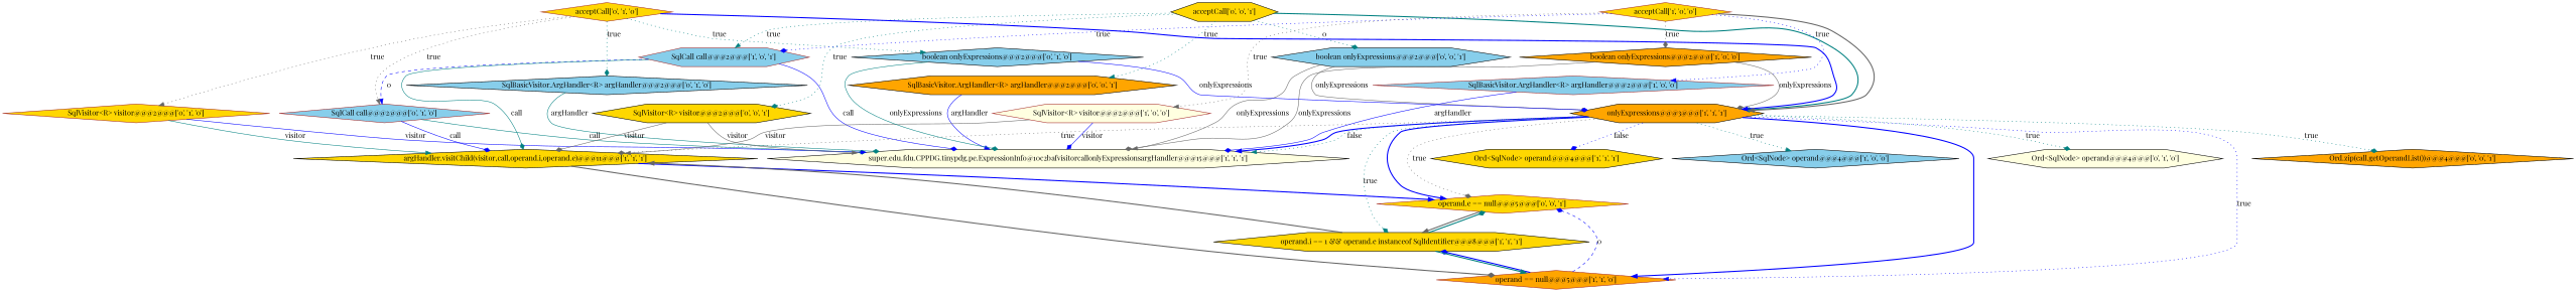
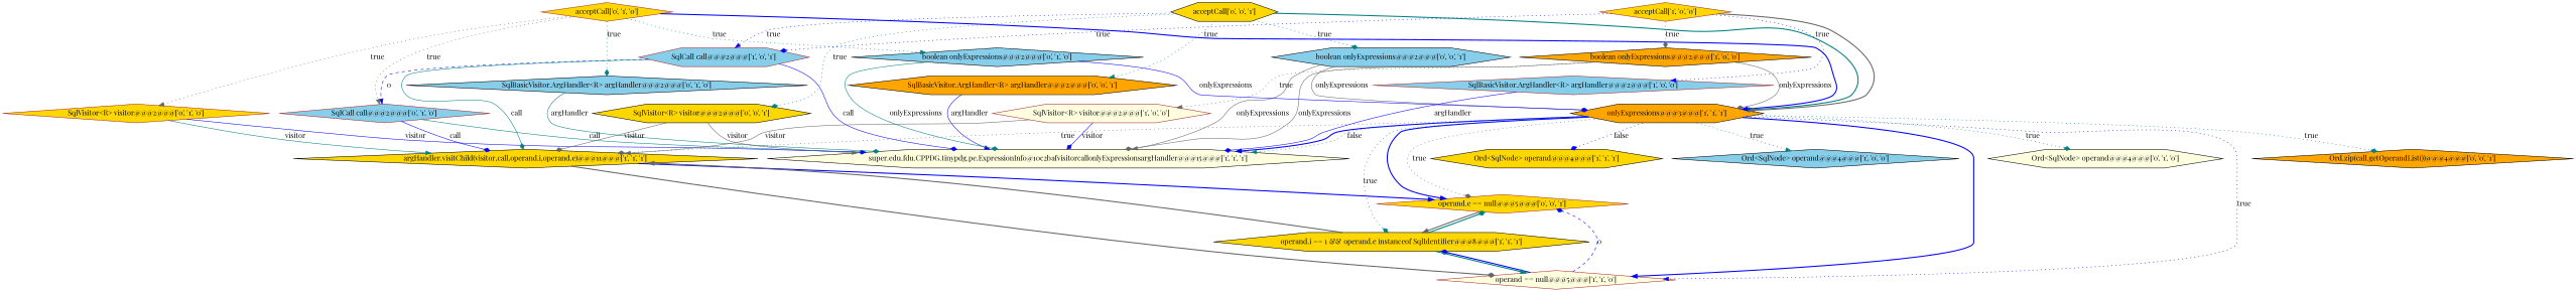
  digraph {
    fontname="Playfair Display"
    node [color=black fillcolor=gold fontname="Playfair Display" shape=diamond style=filled]
    edge [arrowhead=diamond color=teal fontname="Playfair Display" style=dotted]
    n1 [color=brown fillcolor=skyblue label="SqlCall call@@@2@@@['0', '1', '0']"]
    n2 [fillcolor=lightyellow label="super.edu.fdu.CPPDG.tinypdg.pe.ExpressionInfo@10c2bafvisitorcallonlyExpressionsargHandler@@@15@@@['1', '1', '1']" shape=hexagon]
    n3 [label="argHandler.visitChild(visitor,call,operand.i,operand.e)@@@11@@@['1', '1', '1']"]
    n4 [color=brown label="operand.e == null@@@5@@@['0', '0', '1']"]
-   n5 [color=brown fillcolor=orange label="operand == null@@@5@@@['1', '1', '0']"]
+   n5 [color=brown fillcolor=lightyellow label="operand == null@@@5@@@['1', '1', '0']"]
    n6 [color=brown label="SqlVisitor<R> visitor@@@2@@@['0', '1', '0']"]
    n7 [fillcolor=skyblue label="SqlBasicVisitor.ArgHandler<R> argHandler@@@2@@@['0', '1', '0']"]
    n8 [label="Ord<SqlNode> operand@@@4@@@['1', '1', '1']" shape=hexagon]
    n9 [label="SqlVisitor<R> visitor@@@2@@@['0', '0', '1']" shape=hexagon]
    n10 [label="acceptCall['0', '0', '1']" shape=hexagon]
    n11 [fillcolor=skyblue label="boolean onlyExpressions@@@2@@@['0', '0', '1']" shape=hexagon]
    n12 [color=brown fillcolor=skyblue label="SqlCall call@@@2@@@['1', '0', '1']" shape=hexagon]
    n13 [fillcolor=orange label="SqlBasicVisitor.ArgHandler<R> argHandler@@@2@@@['0', '0', '1']" shape=hexagon]
    n14 [fillcolor=orange label="onlyExpressions@@@3@@@['1', '1', '1']" shape=hexagon]
    n15 [fillcolor=skyblue label="Ord<SqlNode> operand@@@4@@@['1', '0', '0']"]
    n16 [label="operand.i == 1 && operand.e instanceof SqlIdentifier@@@8@@@['1', '1', '1']" shape=hexagon]
    n17 [fillcolor=lightyellow label="Ord<SqlNode> operand@@@4@@@['0', '1', '0']" shape=hexagon]
    n18 [fillcolor=orange label="Ord.zip(call.getOperandList())@@@4@@@['0', '0', '1']"]
    n19 [color=brown fillcolor=lightyellow label="SqlVisitor<R> visitor@@@2@@@['1', '0', '0']" shape=hexagon]
    n20 [fillcolor=skyblue label="boolean onlyExpressions@@@2@@@['0', '1', '0']"]
    n21 [color=brown label="acceptCall['0', '1', '0']"]
    n22 [color=brown fillcolor=skyblue label="SqlBasicVisitor.ArgHandler<R> argHandler@@@2@@@['1', '0', '0']"]
    n23 [fillcolor=orange label="boolean onlyExpressions@@@2@@@['1', '0', '0']"]
    n24 [color=brown label="acceptCall['1', '0', '0']"]
    n1 -> n2 [label=call style=solid]
    n1 -> n3 [color=blue label=call style=solid]
    n3 -> n4 [arrowhead=normal color=blue style=bold]
    n3 -> n5 [color=gray40 style=bold]
    n4 -> n16 [arrowhead=normal color=gray40 style=bold]
    n5 -> n4 [color=blue label=0 style=dashed]
    n5 -> n16 [color=blue style=bold]
    n6 -> n2 [arrowhead=normal color=blue label=visitor style=solid]
    n6 -> n3 [arrowhead=normal label=visitor style=solid]
    n7 -> n2 [label=argHandler style=solid]
    n9 -> n2 [arrowhead=normal color=gray40 label=visitor style=solid]
    n9 -> n3 [color=gray40 label=visitor style=solid]
    n10 -> n9 [label=true]
-   n10 -> n11 [label=0]
-   n10 -> n12 [arrowhead=normal label=true]
+   n10 -> n11 [label=true]
+   n10 -> n12 [arrowhead=normal color=blue label=true]
    n10 -> n13 [arrowhead=normal label=true]
    n10 -> n14 [style=bold]
    n11 -> n2 [arrowhead=normal color=gray40 label=onlyExpressions style=solid]
    n11 -> n14 [arrowhead=normal color=gray40 label=onlyExpressions style=solid]
    n12 -> n1 [arrowhead=normal color=blue label=0 style=dashed]
    n12 -> n2 [color=blue label=call style=solid]
    n12 -> n3 [label=call style=solid]
    n13 -> n2 [arrowhead=normal color=blue label=argHandler style=solid]
    n14 -> n2 [arrowhead=normal color=blue style=bold]
    n14 -> n2 [arrowhead=normal label=false]
    n14 -> n3 [color=gray40 label=true]
    n14 -> n4 [arrowhead=normal color=blue style=bold]
    n14 -> n4 [color=gray40 label=true]
    n14 -> n5 [arrowhead=normal color=blue style=bold]
    n14 -> n5 [arrowhead=normal color=blue label=true]
    n14 -> n8 [color=blue label=false]
    n14 -> n15 [arrowhead=normal label=true]
    n14 -> n16 [label=true]
    n14 -> n17 [label=true]
    n14 -> n18 [label=true]
    n16 -> n3 [arrowhead=normal color=gray40 style=bold]
    n16 -> n4 [style=bold]
    n16 -> n5 [arrowhead=normal style=bold]
    n19 -> n2 [color=blue label=visitor style=solid]
    n19 -> n3 [arrowhead=normal color=gray40 label=visitor style=solid]
    n20 -> n2 [label=onlyExpressions style=solid]
    n20 -> n14 [color=blue label=onlyExpressions style=solid]
    n21 -> n1 [arrowhead=normal color=gray40 label=true]
    n21 -> n6 [arrowhead=normal color=gray40 label=true]
    n21 -> n7 [label=true]
    n21 -> n14 [arrowhead=normal color=blue style=bold]
    n21 -> n20 [arrowhead=normal label=true]
    n22 -> n2 [color=blue label=argHandler style=solid]
    n23 -> n2 [color=gray40 label=onlyExpressions style=solid]
    n23 -> n14 [color=gray40 label=onlyExpressions style=solid]
    n24 -> n12 [color=blue label=true]
    n24 -> n14 [arrowhead=normal color=gray40 style=bold]
-   n24 -> n19 [arrowhead=normal color=gray40 label=true]
+   n23 -> n19 [arrowhead=normal color=gray40 label=true]
    n24 -> n22 [arrowhead=normal color=blue label=true]
    n24 -> n23 [color=gray40 label=true]
  }
